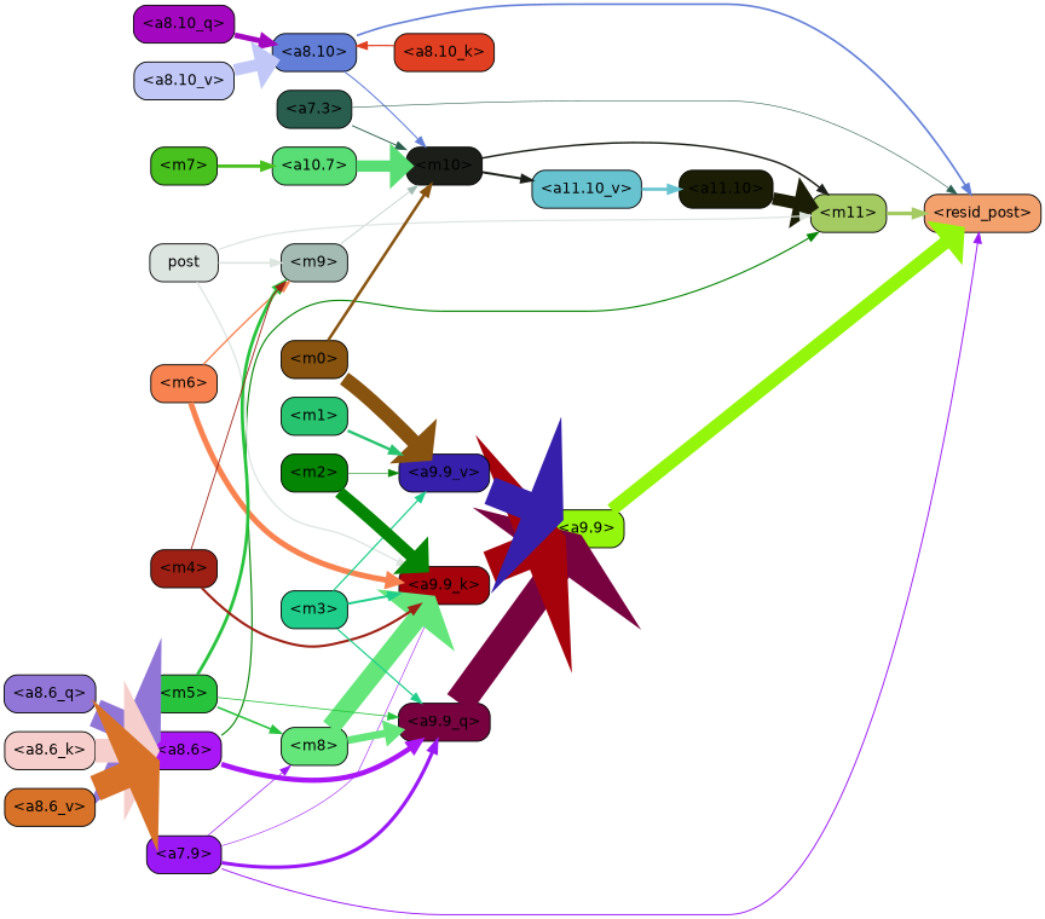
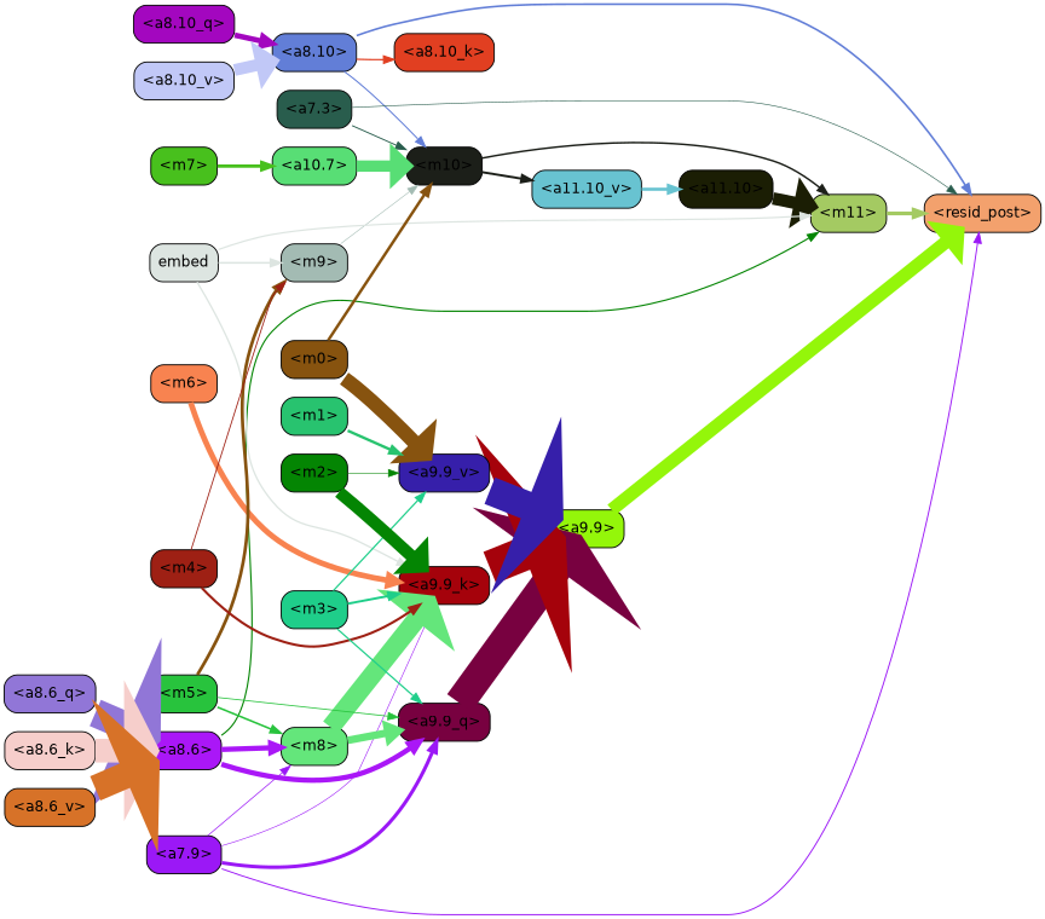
  strict digraph {
    rankdir=LR
    splines=true
    node [color=black fontname=Helvetica shape=box style="filled, rounded"]
    edge [color="#9b18f6"]
    "<m11>" [fillcolor="#a4ca62"]
    "<resid_post>" [fillcolor="#f3a16d"]
    "<a9.9>" [fillcolor="#94f60a"]
    "<a8.10>" [fillcolor="#627ed7"]
    "<m10>" [fillcolor="#1c1f19"]
    "<a11.10_v>" [fillcolor="#68c3d1"]
    "<a11.10>" [fillcolor="#1b1e04"]
    "<a7.9>" [fillcolor="#9b18f6"]
    "<a9.9_q>" [fillcolor="#780140"]
    "<a9.9_k>" [fillcolor="#a5020b"]
    "<m8>" [fillcolor="#64e67b"]
    "<a7.3>" [fillcolor="#295d4d"]
    "<a8.6>" [fillcolor="#aa17f7"]
    "<m9>" [fillcolor="#a3bbb3"]
-   embed [fillcolor="#dde5e1" label=post]
+   embed [fillcolor="#dde5e1"]
    "<a10.7>" [fillcolor="#58de75"]
    "<m0>" [fillcolor="#87530f"]
    "<a9.9_v>" [fillcolor="#361faa"]
    "<m7>" [fillcolor="#48c01d"]
    "<m6>" [fillcolor="#f88350"]
    "<m5>" [fillcolor="#28c33d"]
    "<m4>" [fillcolor="#9e2014"]
    "<m3>" [fillcolor="#1fce8a"]
    "<m2>" [fillcolor="#048503"]
    "<m1>" [fillcolor="#28c36f"]
    "<a8.10_q>" [fillcolor="#a307bf"]
    "<a8.6_q>" [fillcolor="#9176d7"]
    "<a8.10_k>" [fillcolor="#e13f21"]
    "<a8.6_k>" [fillcolor="#f6cecb"]
    "<a8.10_v>" [fillcolor="#c1c8f7"]
    "<a8.6_v>" [fillcolor="#d77228"]
    "<m11>" -> "<resid_post>" [color="#a4ca62" penwidth=3.564229369163513]
    "<a9.9>" -> "<resid_post>" [color="#94f60a" penwidth=12.493714332580566]
    "<a8.10>" -> "<resid_post>" [color="#627ed7" penwidth=1.7969894409179688]
    "<a8.10>" -> "<m10>" [color="#627ed7" penwidth=1.1516046524047852]
    "<m10>" -> "<m11>" [color="#1c1f19" penwidth=1.6351637840270996]
    "<m10>" -> "<a11.10_v>" [color="#1c1f19" penwidth=2.195528030395508]
    "<a11.10_v>" -> "<a11.10>" [color="#68c3d1" penwidth=3.037395477294922]
    "<a11.10>" -> "<m11>" [color="#1b1e04" penwidth=11.804504871368408]
    "<a7.9>" -> "<resid_post>" [penwidth=1.061915397644043]
    "<a7.9>" -> "<a9.9_q>" [penwidth=3.4010400772094727]
    "<a7.9>" -> "<a9.9_k>" [penwidth=0.6359977722167969]
    "<a7.9>" -> "<m8>" [penwidth=0.7847824096679688]
    "<a9.9_q>" -> "<a9.9>" [color="#780140" penwidth=28.56541872024536]
    "<a9.9_k>" -> "<a9.9>" [color="#a5020b" penwidth=32.31142416596413]
    "<m8>" -> "<a9.9_q>" [color="#64e67b" penwidth=7.189451217651367]
    "<m8>" -> "<a9.9_k>" [color="#64e67b" penwidth=18.19952392578125]
    "<a7.3>" -> "<resid_post>" [color="#295d4d" penwidth=0.6493911743164062]
    "<a7.3>" -> "<m10>" [color="#295d4d" penwidth=1.0287714004516602]
    "<a8.6>" -> "<m11>" [color="#048503" penwidth=1.2564282417297363]
    "<a8.6>" -> "<a9.9_q>" [color="#aa17f7" penwidth=4.915989875793457]
+   "<a8.6>" -> "<m8>" [color="#aa17f7" penwidth=4.953336715698242]
    "<m9>" -> "<m10>" [color="#a3bbb3" penwidth=0.6350235939025879]
    embed -> "<m11>" [color="#dde5e1" penwidth=1.3679008483886719]
    embed -> "<a9.9_k>" [color="#dde5e1" penwidth=1.4555702209472656]
    embed -> "<m9>" [color="#dde5e1" penwidth=1.8025074005126953]
    "<a10.7>" -> "<m10>" [color="#58de75" penwidth=10.747549057006836]
    "<m0>" -> "<m10>" [color="#87530f" penwidth=2.7613906860351562]
    "<m0>" -> "<a9.9_v>" [color="#87530f" penwidth=13.730411529541016]
    "<a9.9_v>" -> "<a9.9>" [color="#361faa" penwidth=27.08489227294922]
    "<m7>" -> "<a10.7>" [color="#48c01d" penwidth=3.136892318725586]
    "<m6>" -> "<a9.9_k>" [color="#f88350" penwidth=5.398126602172852]
-   "<m6>" -> "<m9>" [color="#f88350" penwidth=1.5130538940429688]
    "<m5>" -> "<a9.9_q>" [color="#28c33d" penwidth=0.8938226699829102]
    "<m5>" -> "<m8>" [color="#28c33d" penwidth=1.7677688598632812]
-   "<m5>" -> "<m9>" [color="#28c33d" penwidth=3.070161819458008]
+   "<m5>" -> "<m9>" [color="#87530f" penwidth=3.070161819458008]
    "<m4>" -> "<a9.9_k>" [color="#9e2014" penwidth=2.334225654602051]
    "<m4>" -> "<m9>" [color="#9e2014" penwidth=0.9546451568603516]
    "<m3>" -> "<a9.9_q>" [color="#1fce8a" penwidth=1.3806190490722656]
    "<m3>" -> "<a9.9_k>" [color="#1fce8a" penwidth=2.201329231262207]
    "<m3>" -> "<a9.9_v>" [color="#1fce8a" penwidth=1.3742599487304688]
    "<m2>" -> "<a9.9_k>" [color="#048503" penwidth=11.667590618133545]
    "<m2>" -> "<a9.9_v>" [color="#048503" penwidth=0.6356887817382812]
    "<m1>" -> "<a9.9_v>" [color="#28c36f" penwidth=2.656749725341797]
    "<a8.10_q>" -> "<a8.10>" [color="#a307bf" penwidth=5.194318771362305]
    "<a8.6_q>" -> "<a8.6>" [color="#9176d7" penwidth=27.11296832561493]
-   "<a8.10_k>" -> "<a8.10>" [color="#e13f21" penwidth=1.3374805450439453]
+   "<a8.10>" -> "<a8.10_k>" [color="#e13f21" penwidth=1.3374805450439453]
    "<a8.6_k>" -> "<a8.6>" [color="#f6cecb" penwidth=22.57996129989624]
    "<a8.10_v>" -> "<a8.10>" [color="#c1c8f7" penwidth=11.339973449707031]
    "<a8.6_v>" -> "<a8.6>" [color="#d77228" penwidth=25.068782806396484]
  }
